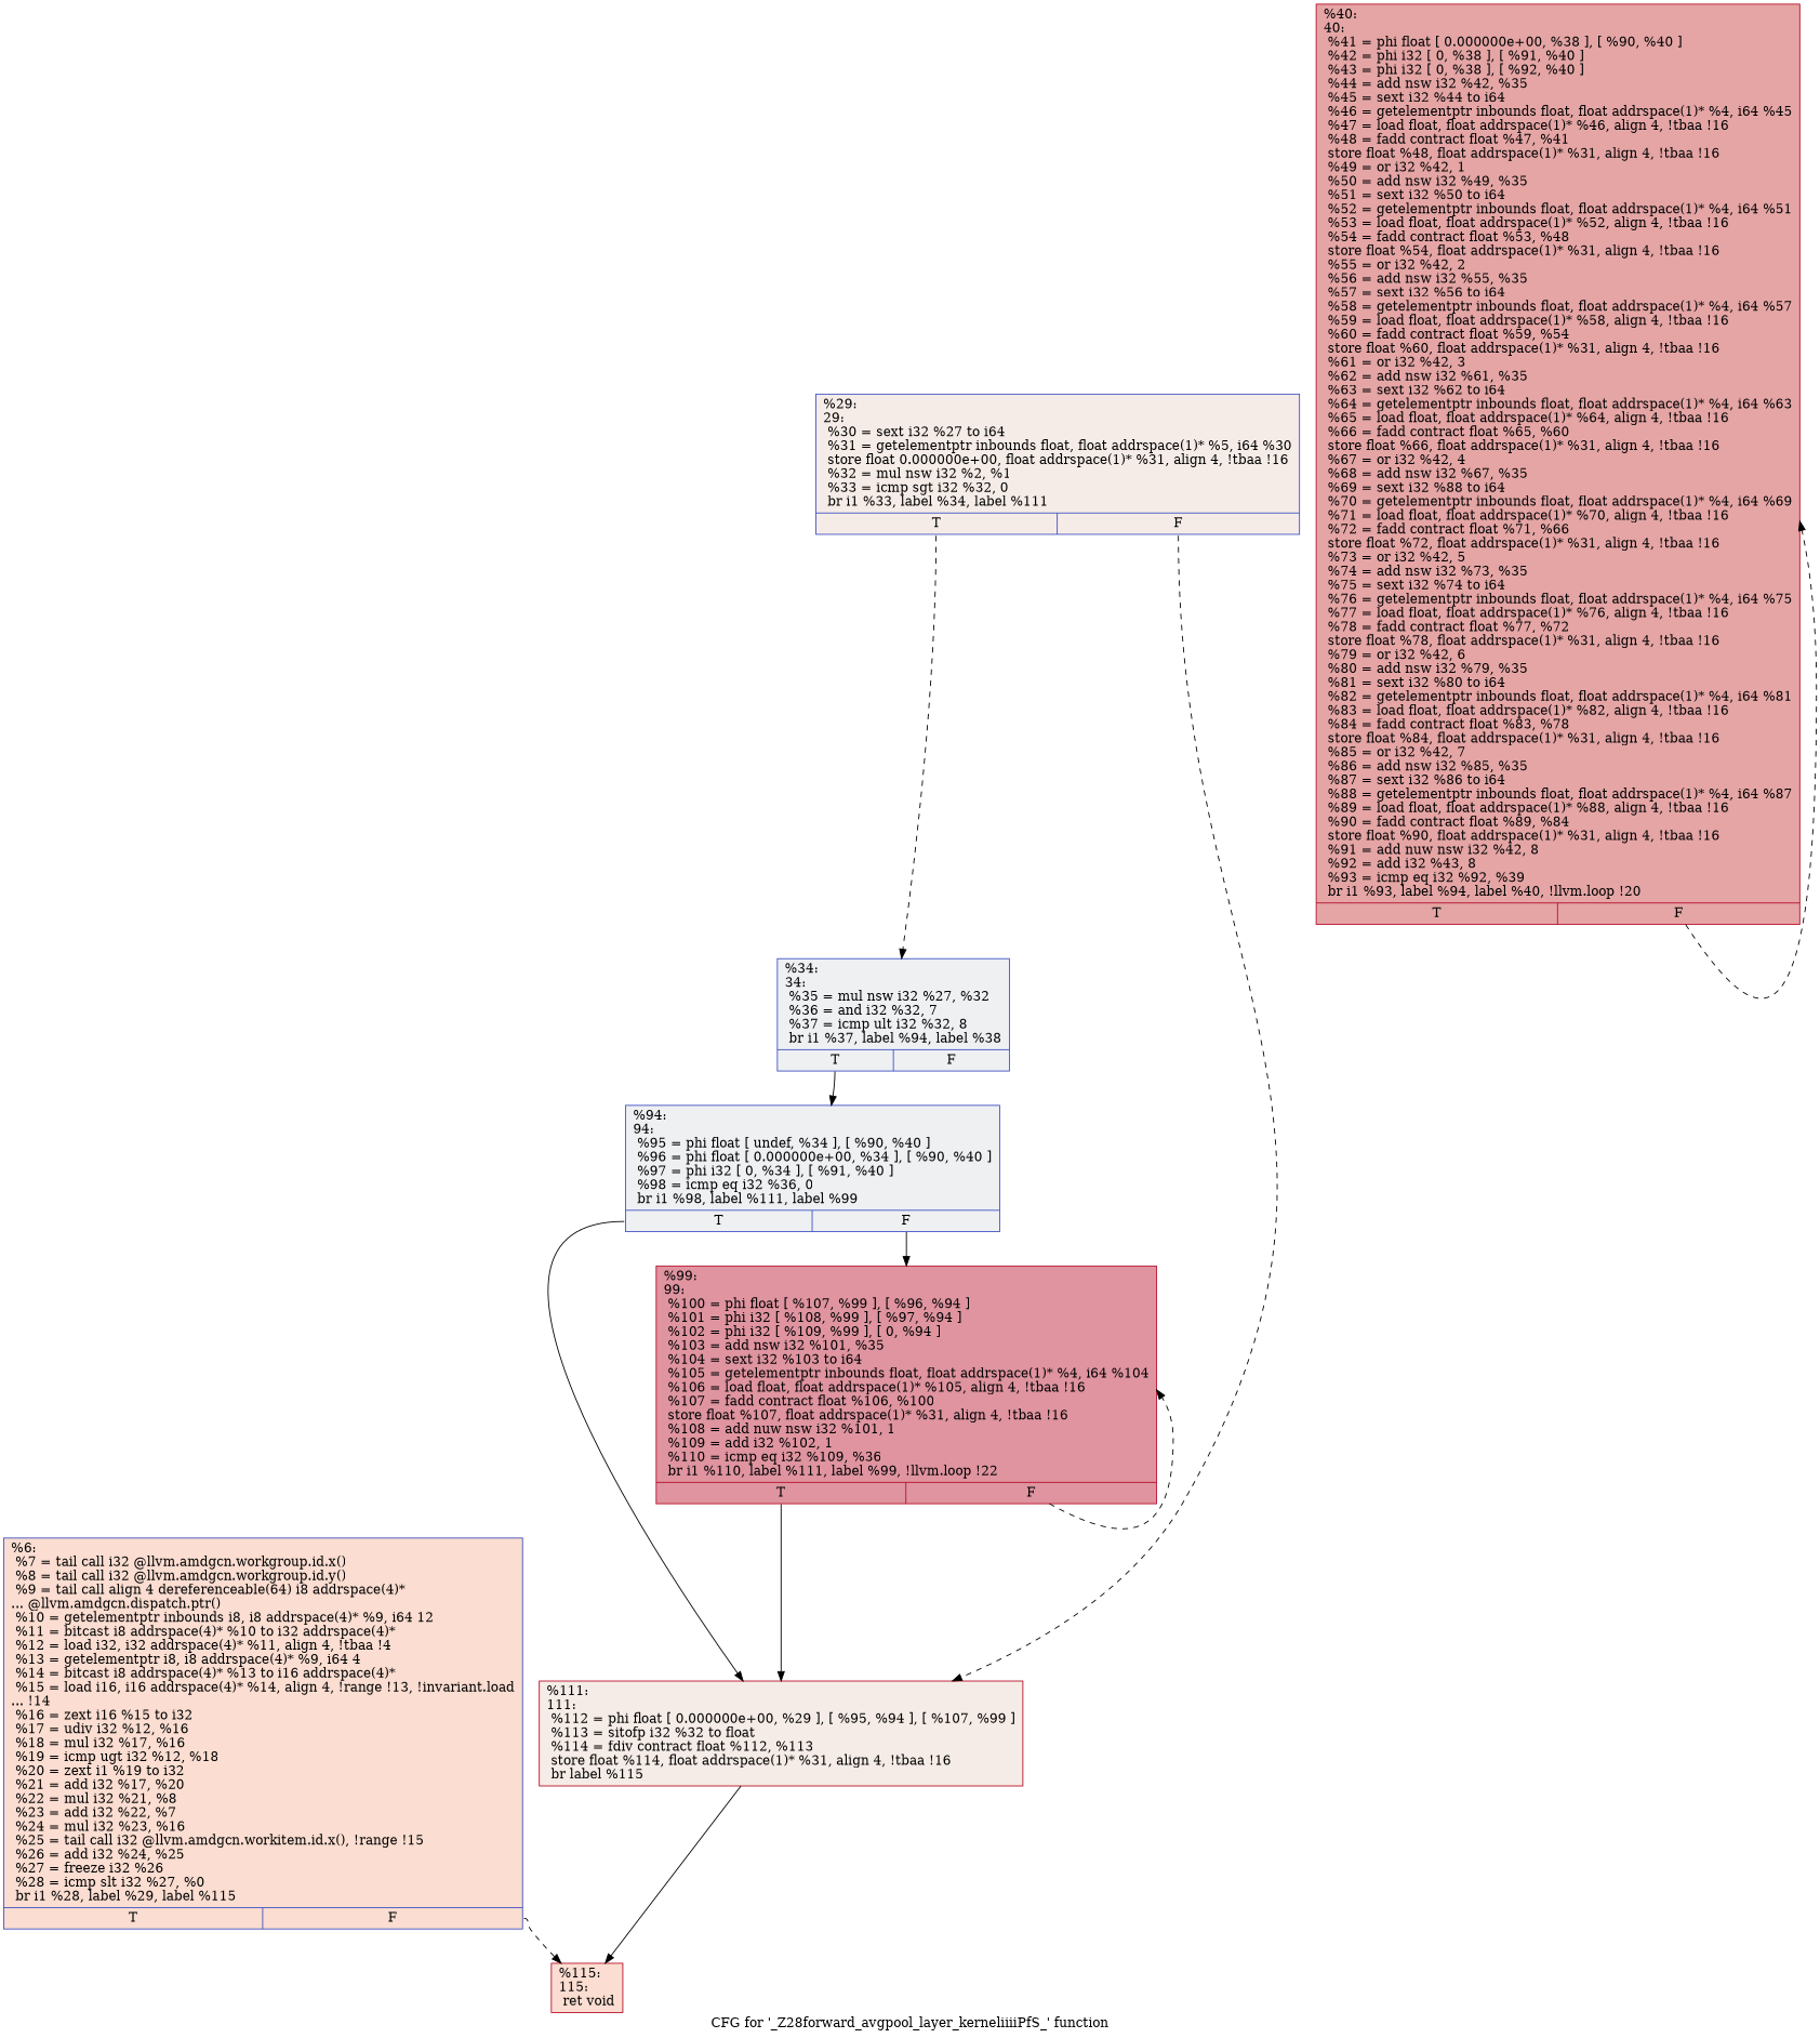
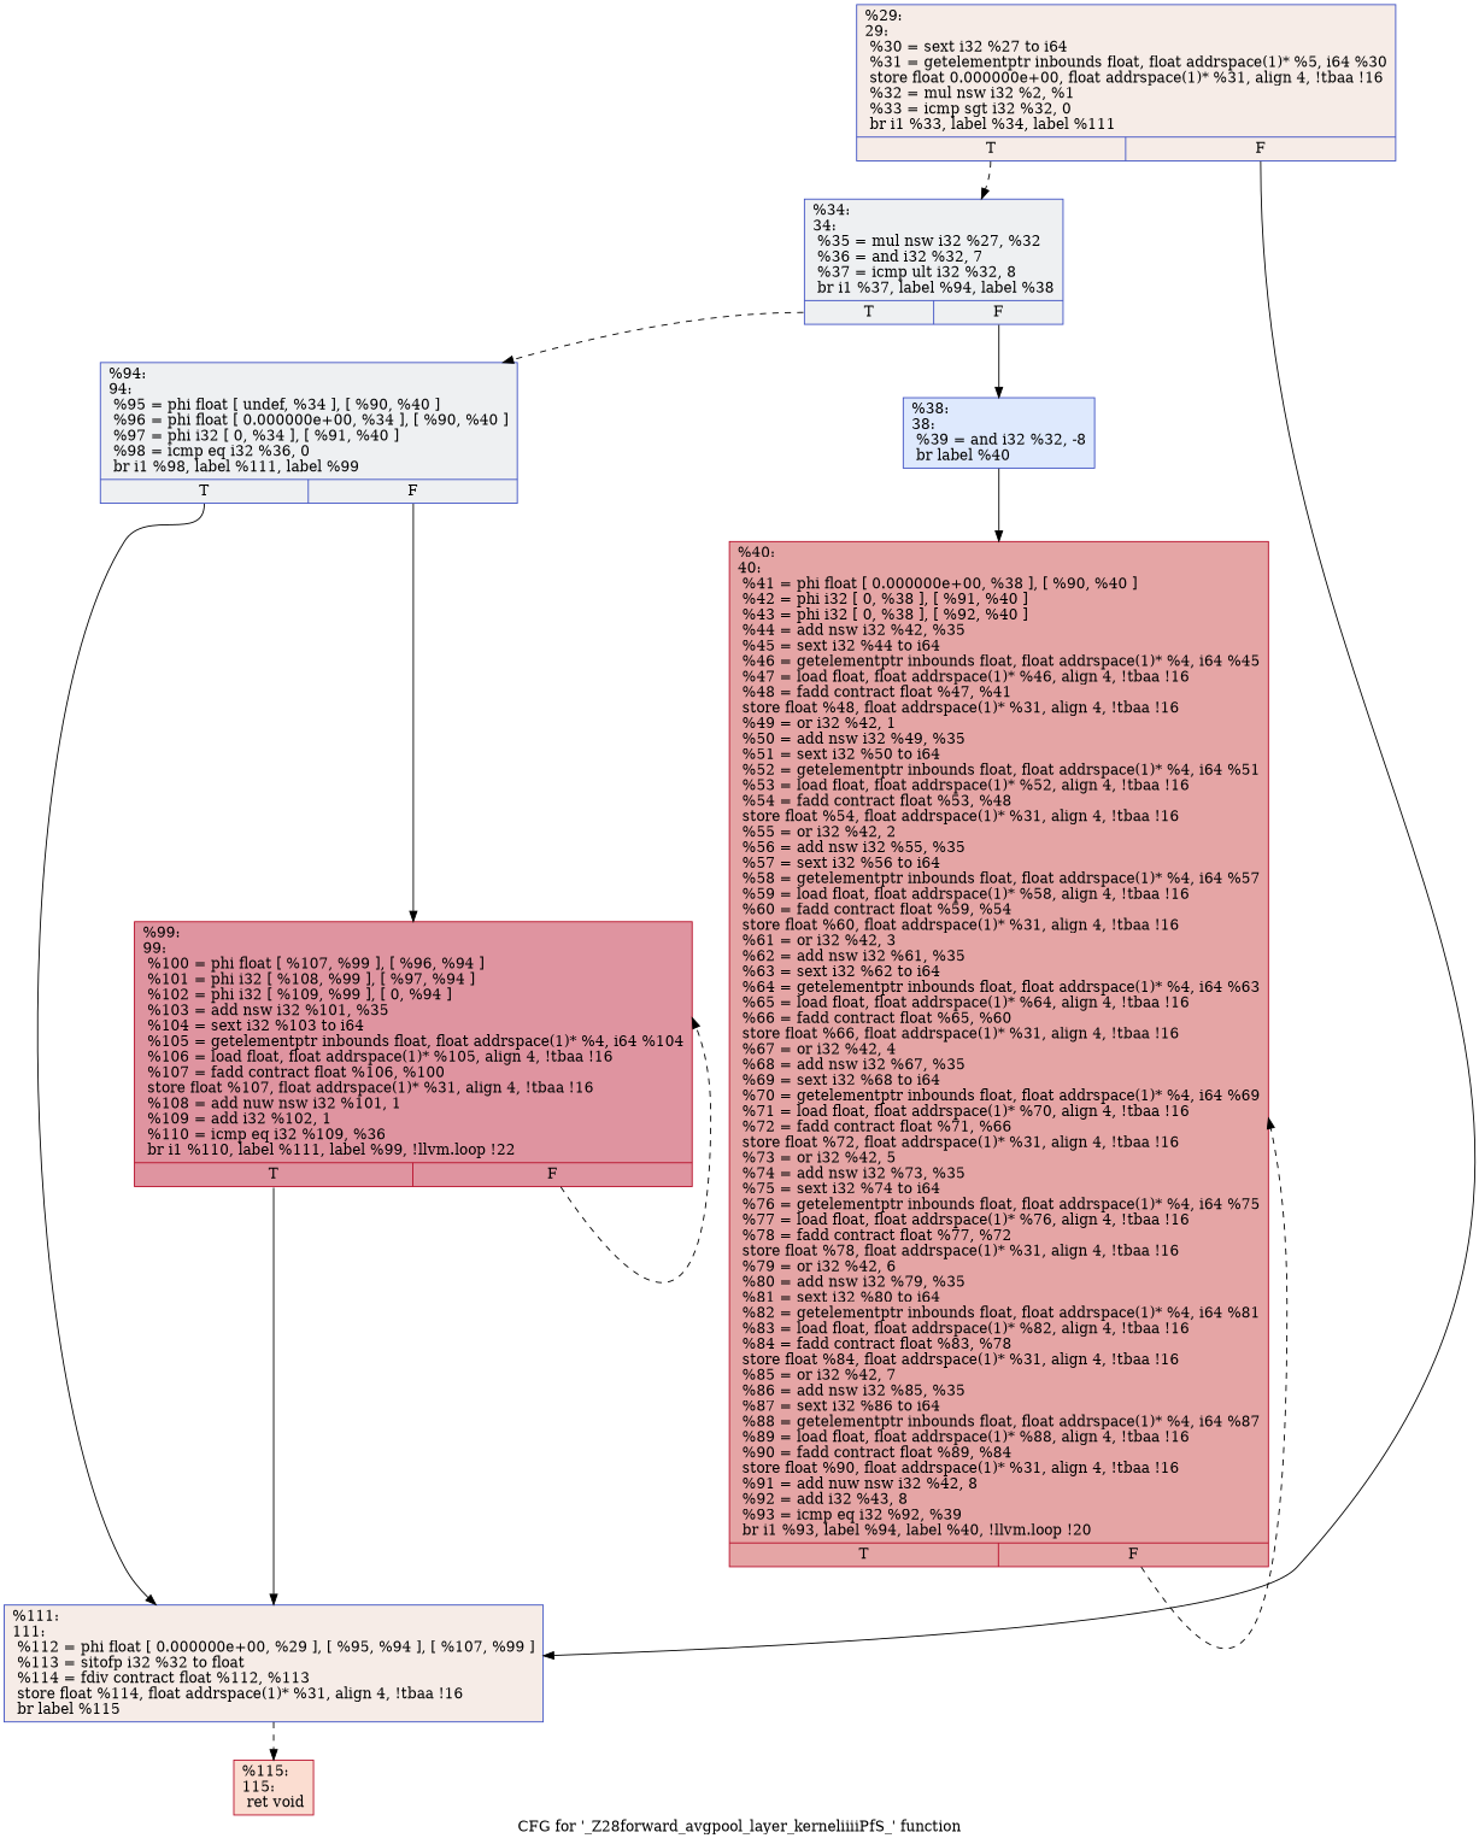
  digraph {
    label="CFG for '_Z28forward_avgpool_layer_kerneliiiiPfS_' function"
    node [color="#3d50c3ff" fillcolor="#f7b39670" shape=record style=filled]
    edge [style=solid tailport=s1]
-   n1 [label="{%6:\l  %7 = tail call i32 @llvm.amdgcn.workgroup.id.x()\l  %8 = tail call i32 @llvm.amdgcn.workgroup.id.y()\l  %9 = tail call align 4 dereferenceable(64) i8 addrspace(4)*\l... @llvm.amdgcn.dispatch.ptr()\l  %10 = getelementptr inbounds i8, i8 addrspace(4)* %9, i64 12\l  %11 = bitcast i8 addrspace(4)* %10 to i32 addrspace(4)*\l  %12 = load i32, i32 addrspace(4)* %11, align 4, !tbaa !4\l  %13 = getelementptr i8, i8 addrspace(4)* %9, i64 4\l  %14 = bitcast i8 addrspace(4)* %13 to i16 addrspace(4)*\l  %15 = load i16, i16 addrspace(4)* %14, align 4, !range !13, !invariant.load\l... !14\l  %16 = zext i16 %15 to i32\l  %17 = udiv i32 %12, %16\l  %18 = mul i32 %17, %16\l  %19 = icmp ugt i32 %12, %18\l  %20 = zext i1 %19 to i32\l  %21 = add i32 %17, %20\l  %22 = mul i32 %21, %8\l  %23 = add i32 %22, %7\l  %24 = mul i32 %23, %16\l  %25 = tail call i32 @llvm.amdgcn.workitem.id.x(), !range !15\l  %26 = add i32 %24, %25\l  %27 = freeze i32 %26\l  %28 = icmp slt i32 %27, %0\l  br i1 %28, label %29, label %115\l|{<s0>T|<s1>F}}"]
    n2 [color="#b70d28ff" label="{%115:\l115:                                              \l  ret void\l}"]
    n3 [fillcolor="#ead5c970" label="{%29:\l29:                                               \l  %30 = sext i32 %27 to i64\l  %31 = getelementptr inbounds float, float addrspace(1)* %5, i64 %30\l  store float 0.000000e+00, float addrspace(1)* %31, align 4, !tbaa !16\l  %32 = mul nsw i32 %2, %1\l  %33 = icmp sgt i32 %32, 0\l  br i1 %33, label %34, label %111\l|{<s0>T|<s1>F}}"]
    n4 [fillcolor="#d9dce170" label="{%34:\l34:                                               \l  %35 = mul nsw i32 %27, %32\l  %36 = and i32 %32, 7\l  %37 = icmp ult i32 %32, 8\l  br i1 %37, label %94, label %38\l|{<s0>T|<s1>F}}"]
-   n5 [color="#b70d28ff" fillcolor="#ead5c970" label="{%111:\l111:                                              \l  %112 = phi float [ 0.000000e+00, %29 ], [ %95, %94 ], [ %107, %99 ]\l  %113 = sitofp i32 %32 to float\l  %114 = fdiv contract float %112, %113\l  store float %114, float addrspace(1)* %31, align 4, !tbaa !16\l  br label %115\l}"]
+   n5 [fillcolor="#ead5c970" label="{%111:\l111:                                              \l  %112 = phi float [ 0.000000e+00, %29 ], [ %95, %94 ], [ %107, %99 ]\l  %113 = sitofp i32 %32 to float\l  %114 = fdiv contract float %112, %113\l  store float %114, float addrspace(1)* %31, align 4, !tbaa !16\l  br label %115\l}"]
    n6 [fillcolor="#d9dce170" label="{%94:\l94:                                               \l  %95 = phi float [ undef, %34 ], [ %90, %40 ]\l  %96 = phi float [ 0.000000e+00, %34 ], [ %90, %40 ]\l  %97 = phi i32 [ 0, %34 ], [ %91, %40 ]\l  %98 = icmp eq i32 %36, 0\l  br i1 %98, label %111, label %99\l|{<s0>T|<s1>F}}"]
+   n7 [fillcolor="#b5cdfa70" label="{%38:\l38:                                               \l  %39 = and i32 %32, -8\l  br label %40\l}"]
    n8 [color="#b70d28ff" fillcolor="#b70d2870" label="{%99:\l99:                                               \l  %100 = phi float [ %107, %99 ], [ %96, %94 ]\l  %101 = phi i32 [ %108, %99 ], [ %97, %94 ]\l  %102 = phi i32 [ %109, %99 ], [ 0, %94 ]\l  %103 = add nsw i32 %101, %35\l  %104 = sext i32 %103 to i64\l  %105 = getelementptr inbounds float, float addrspace(1)* %4, i64 %104\l  %106 = load float, float addrspace(1)* %105, align 4, !tbaa !16\l  %107 = fadd contract float %106, %100\l  store float %107, float addrspace(1)* %31, align 4, !tbaa !16\l  %108 = add nuw nsw i32 %101, 1\l  %109 = add i32 %102, 1\l  %110 = icmp eq i32 %109, %36\l  br i1 %110, label %111, label %99, !llvm.loop !22\l|{<s0>T|<s1>F}}"]
-   n9 [color="#b70d28ff" fillcolor="#c5333470" label="{%40:\l40:                                               \l  %41 = phi float [ 0.000000e+00, %38 ], [ %90, %40 ]\l  %42 = phi i32 [ 0, %38 ], [ %91, %40 ]\l  %43 = phi i32 [ 0, %38 ], [ %92, %40 ]\l  %44 = add nsw i32 %42, %35\l  %45 = sext i32 %44 to i64\l  %46 = getelementptr inbounds float, float addrspace(1)* %4, i64 %45\l  %47 = load float, float addrspace(1)* %46, align 4, !tbaa !16\l  %48 = fadd contract float %47, %41\l  store float %48, float addrspace(1)* %31, align 4, !tbaa !16\l  %49 = or i32 %42, 1\l  %50 = add nsw i32 %49, %35\l  %51 = sext i32 %50 to i64\l  %52 = getelementptr inbounds float, float addrspace(1)* %4, i64 %51\l  %53 = load float, float addrspace(1)* %52, align 4, !tbaa !16\l  %54 = fadd contract float %53, %48\l  store float %54, float addrspace(1)* %31, align 4, !tbaa !16\l  %55 = or i32 %42, 2\l  %56 = add nsw i32 %55, %35\l  %57 = sext i32 %56 to i64\l  %58 = getelementptr inbounds float, float addrspace(1)* %4, i64 %57\l  %59 = load float, float addrspace(1)* %58, align 4, !tbaa !16\l  %60 = fadd contract float %59, %54\l  store float %60, float addrspace(1)* %31, align 4, !tbaa !16\l  %61 = or i32 %42, 3\l  %62 = add nsw i32 %61, %35\l  %63 = sext i32 %62 to i64\l  %64 = getelementptr inbounds float, float addrspace(1)* %4, i64 %63\l  %65 = load float, float addrspace(1)* %64, align 4, !tbaa !16\l  %66 = fadd contract float %65, %60\l  store float %66, float addrspace(1)* %31, align 4, !tbaa !16\l  %67 = or i32 %42, 4\l  %68 = add nsw i32 %67, %35\l  %69 = sext i32 %88 to i64\l  %70 = getelementptr inbounds float, float addrspace(1)* %4, i64 %69\l  %71 = load float, float addrspace(1)* %70, align 4, !tbaa !16\l  %72 = fadd contract float %71, %66\l  store float %72, float addrspace(1)* %31, align 4, !tbaa !16\l  %73 = or i32 %42, 5\l  %74 = add nsw i32 %73, %35\l  %75 = sext i32 %74 to i64\l  %76 = getelementptr inbounds float, float addrspace(1)* %4, i64 %75\l  %77 = load float, float addrspace(1)* %76, align 4, !tbaa !16\l  %78 = fadd contract float %77, %72\l  store float %78, float addrspace(1)* %31, align 4, !tbaa !16\l  %79 = or i32 %42, 6\l  %80 = add nsw i32 %79, %35\l  %81 = sext i32 %80 to i64\l  %82 = getelementptr inbounds float, float addrspace(1)* %4, i64 %81\l  %83 = load float, float addrspace(1)* %82, align 4, !tbaa !16\l  %84 = fadd contract float %83, %78\l  store float %84, float addrspace(1)* %31, align 4, !tbaa !16\l  %85 = or i32 %42, 7\l  %86 = add nsw i32 %85, %35\l  %87 = sext i32 %86 to i64\l  %88 = getelementptr inbounds float, float addrspace(1)* %4, i64 %87\l  %89 = load float, float addrspace(1)* %88, align 4, !tbaa !16\l  %90 = fadd contract float %89, %84\l  store float %90, float addrspace(1)* %31, align 4, !tbaa !16\l  %91 = add nuw nsw i32 %42, 8\l  %92 = add i32 %43, 8\l  %93 = icmp eq i32 %92, %39\l  br i1 %93, label %94, label %40, !llvm.loop !20\l|{<s0>T|<s1>F}}"]
-   n1 -> n2 [style=dashed]
+   n9 [color="#b70d28ff" fillcolor="#c5333470" label="{%40:\l40:                                               \l  %41 = phi float [ 0.000000e+00, %38 ], [ %90, %40 ]\l  %42 = phi i32 [ 0, %38 ], [ %91, %40 ]\l  %43 = phi i32 [ 0, %38 ], [ %92, %40 ]\l  %44 = add nsw i32 %42, %35\l  %45 = sext i32 %44 to i64\l  %46 = getelementptr inbounds float, float addrspace(1)* %4, i64 %45\l  %47 = load float, float addrspace(1)* %46, align 4, !tbaa !16\l  %48 = fadd contract float %47, %41\l  store float %48, float addrspace(1)* %31, align 4, !tbaa !16\l  %49 = or i32 %42, 1\l  %50 = add nsw i32 %49, %35\l  %51 = sext i32 %50 to i64\l  %52 = getelementptr inbounds float, float addrspace(1)* %4, i64 %51\l  %53 = load float, float addrspace(1)* %52, align 4, !tbaa !16\l  %54 = fadd contract float %53, %48\l  store float %54, float addrspace(1)* %31, align 4, !tbaa !16\l  %55 = or i32 %42, 2\l  %56 = add nsw i32 %55, %35\l  %57 = sext i32 %56 to i64\l  %58 = getelementptr inbounds float, float addrspace(1)* %4, i64 %57\l  %59 = load float, float addrspace(1)* %58, align 4, !tbaa !16\l  %60 = fadd contract float %59, %54\l  store float %60, float addrspace(1)* %31, align 4, !tbaa !16\l  %61 = or i32 %42, 3\l  %62 = add nsw i32 %61, %35\l  %63 = sext i32 %62 to i64\l  %64 = getelementptr inbounds float, float addrspace(1)* %4, i64 %63\l  %65 = load float, float addrspace(1)* %64, align 4, !tbaa !16\l  %66 = fadd contract float %65, %60\l  store float %66, float addrspace(1)* %31, align 4, !tbaa !16\l  %67 = or i32 %42, 4\l  %68 = add nsw i32 %67, %35\l  %69 = sext i32 %68 to i64\l  %70 = getelementptr inbounds float, float addrspace(1)* %4, i64 %69\l  %71 = load float, float addrspace(1)* %70, align 4, !tbaa !16\l  %72 = fadd contract float %71, %66\l  store float %72, float addrspace(1)* %31, align 4, !tbaa !16\l  %73 = or i32 %42, 5\l  %74 = add nsw i32 %73, %35\l  %75 = sext i32 %74 to i64\l  %76 = getelementptr inbounds float, float addrspace(1)* %4, i64 %75\l  %77 = load float, float addrspace(1)* %76, align 4, !tbaa !16\l  %78 = fadd contract float %77, %72\l  store float %78, float addrspace(1)* %31, align 4, !tbaa !16\l  %79 = or i32 %42, 6\l  %80 = add nsw i32 %79, %35\l  %81 = sext i32 %80 to i64\l  %82 = getelementptr inbounds float, float addrspace(1)* %4, i64 %81\l  %83 = load float, float addrspace(1)* %82, align 4, !tbaa !16\l  %84 = fadd contract float %83, %78\l  store float %84, float addrspace(1)* %31, align 4, !tbaa !16\l  %85 = or i32 %42, 7\l  %86 = add nsw i32 %85, %35\l  %87 = sext i32 %86 to i64\l  %88 = getelementptr inbounds float, float addrspace(1)* %4, i64 %87\l  %89 = load float, float addrspace(1)* %88, align 4, !tbaa !16\l  %90 = fadd contract float %89, %84\l  store float %90, float addrspace(1)* %31, align 4, !tbaa !16\l  %91 = add nuw nsw i32 %42, 8\l  %92 = add i32 %43, 8\l  %93 = icmp eq i32 %92, %39\l  br i1 %93, label %94, label %40, !llvm.loop !20\l|{<s0>T|<s1>F}}"]
    n3 -> n4 [style=dashed tailport=s0]
-   n3 -> n5 [style=dashed]
-   n4 -> n6 [tailport=s0]
-   n5 -> n2 [tailport=s0]
+   n3 -> n5
+   n4 -> n6 [style=dashed tailport=s0]
+   n4 -> n7
+   n5 -> n2 [style=dashed tailport=s0]
    n6 -> n5 [tailport=s0]
    n6 -> n8
+   n7 -> n9 [tailport=s0]
    n8 -> n5 [tailport=s0]
    n8 -> n8 [style=dashed]
    n9 -> n9 [style=dashed]
  }
